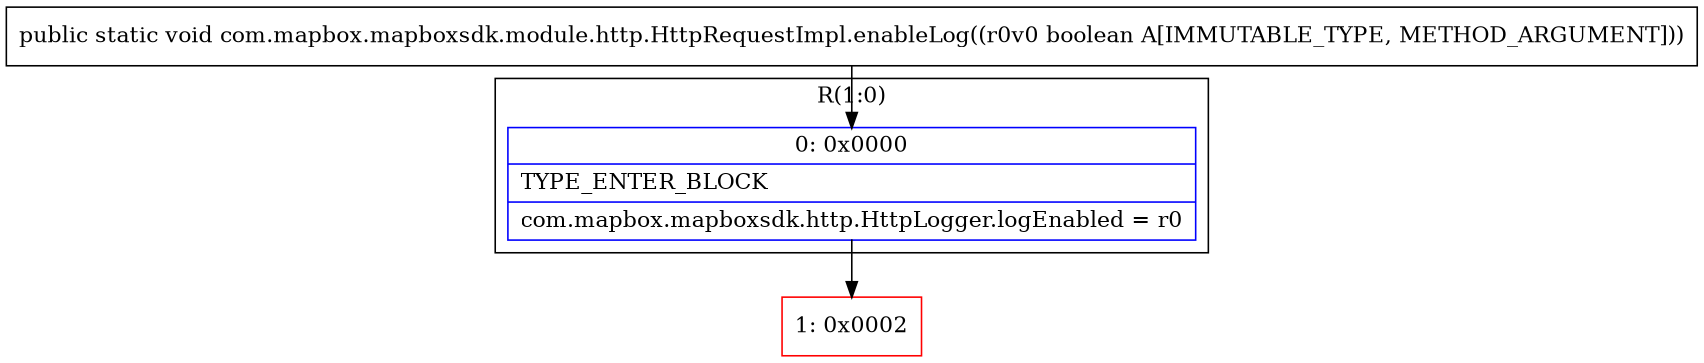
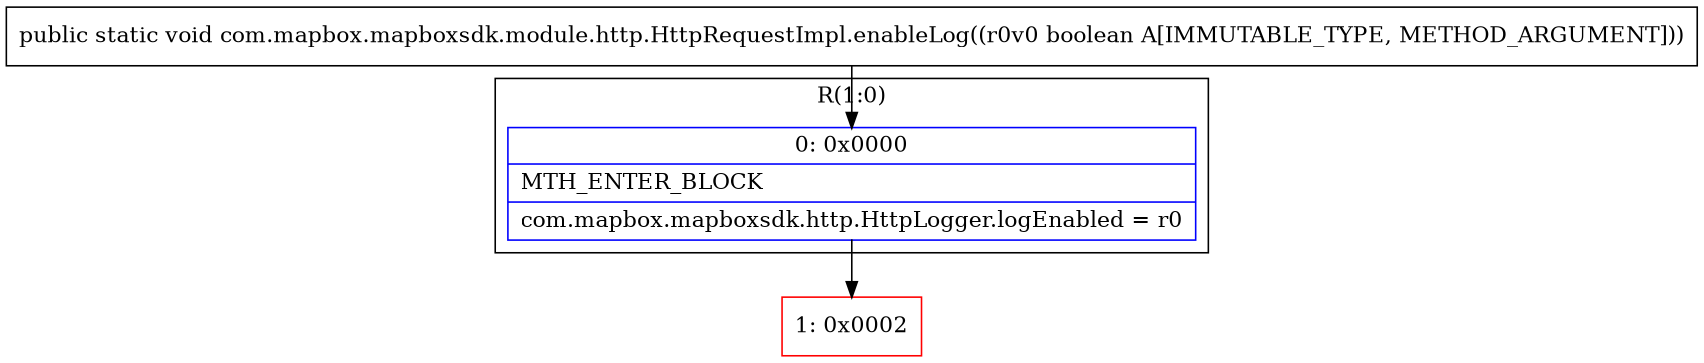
  digraph {
    node [shape=record]
-   n1 [color=blue label="{0\:\ 0x0000|TYPE_ENTER_BLOCK\l|com.mapbox.mapboxsdk.http.HttpLogger.logEnabled = r0\l}"]
+   n1 [color=blue label="{0\:\ 0x0000|MTH_ENTER_BLOCK\l|com.mapbox.mapboxsdk.http.HttpLogger.logEnabled = r0\l}"]
    n2 [color=red label="{1\:\ 0x0002}"]
    n3 [label="{public static void com.mapbox.mapboxsdk.module.http.HttpRequestImpl.enableLog((r0v0 boolean A[IMMUTABLE_TYPE, METHOD_ARGUMENT])) }"]
    subgraph cluster_1 {
      label="R(1:0)"
      n1
    }
    n1 -> n2
    n3 -> n1
  }
